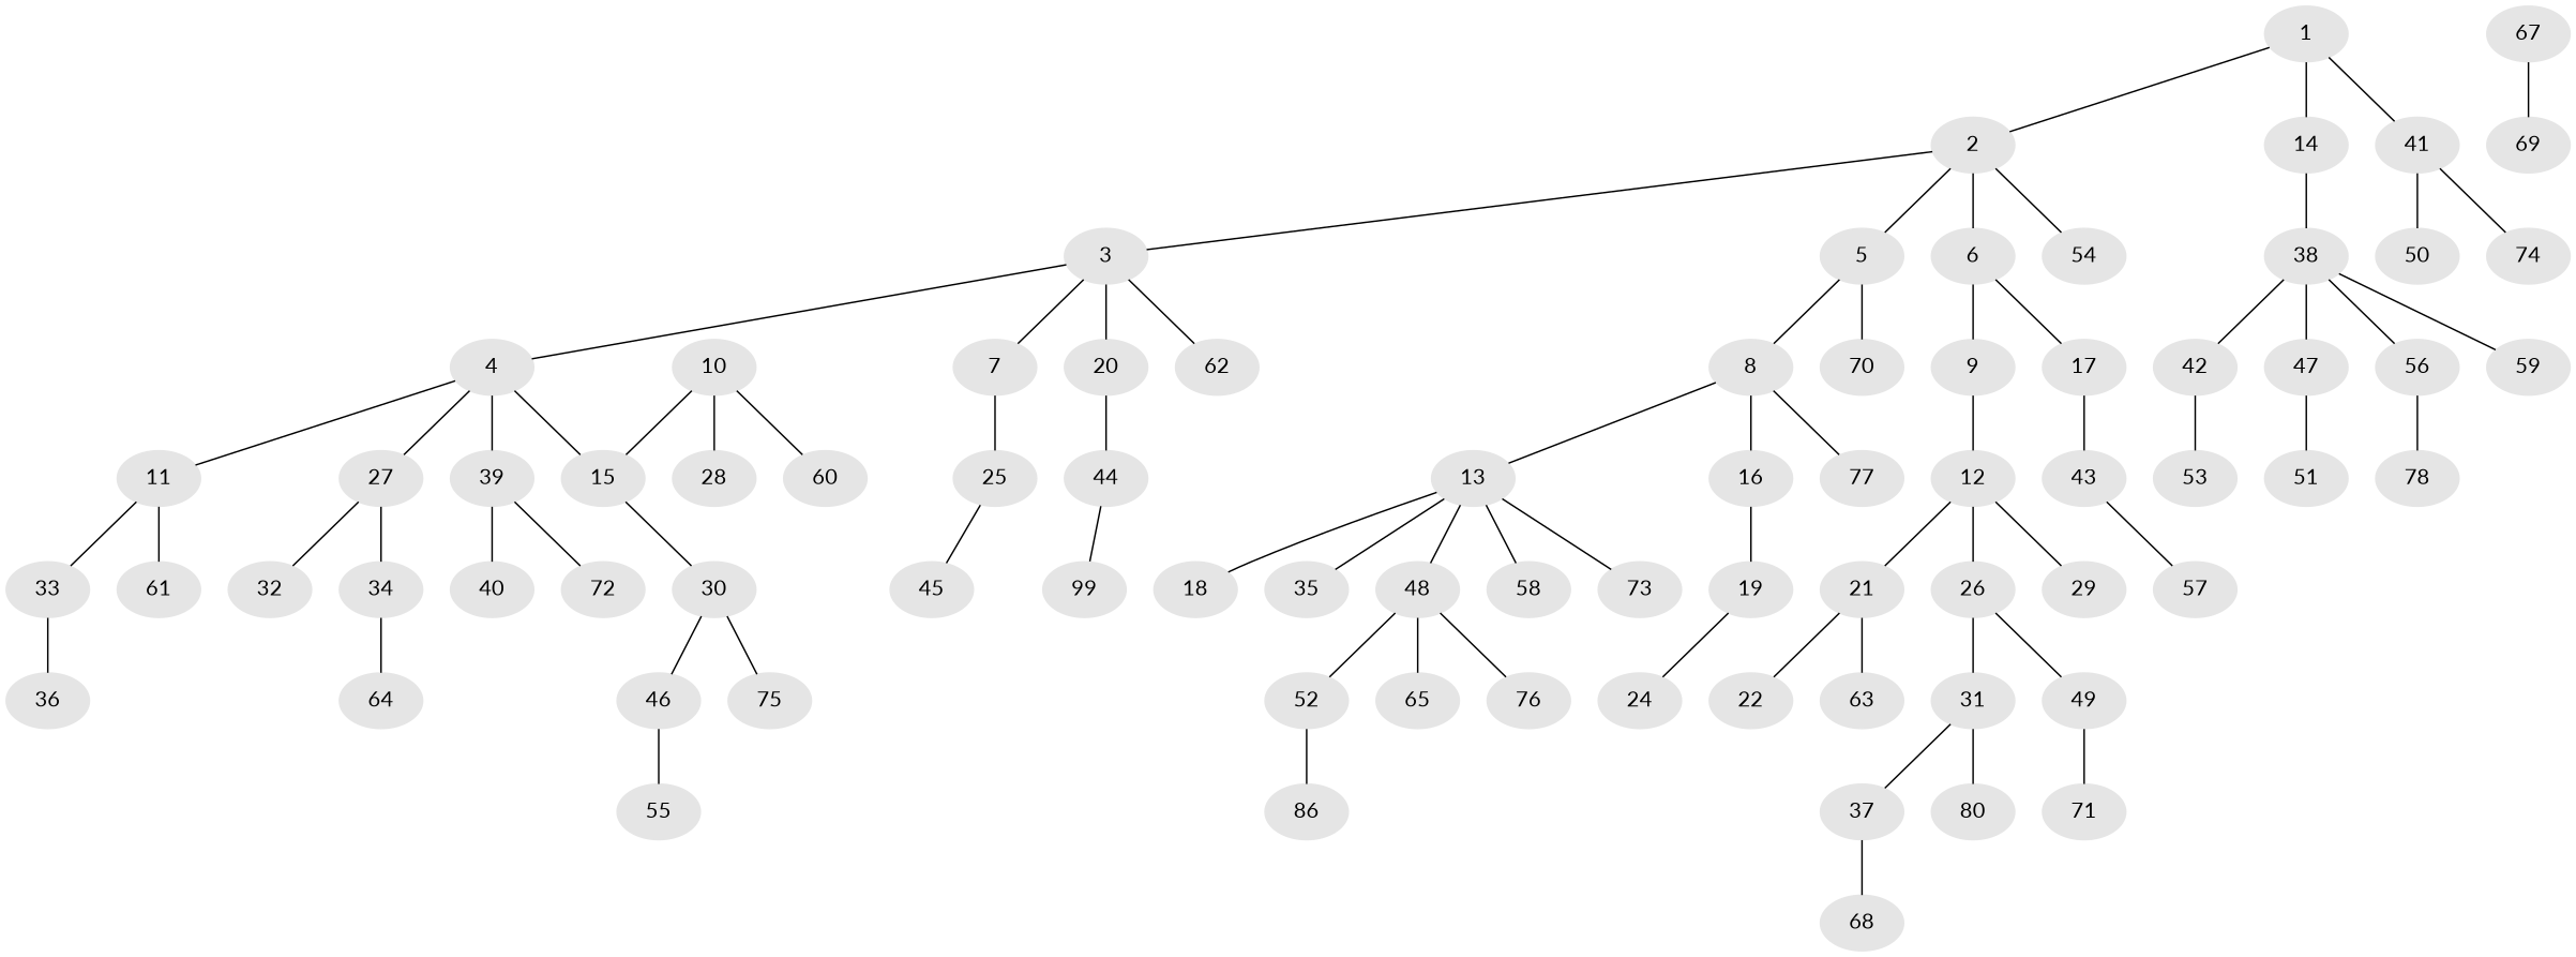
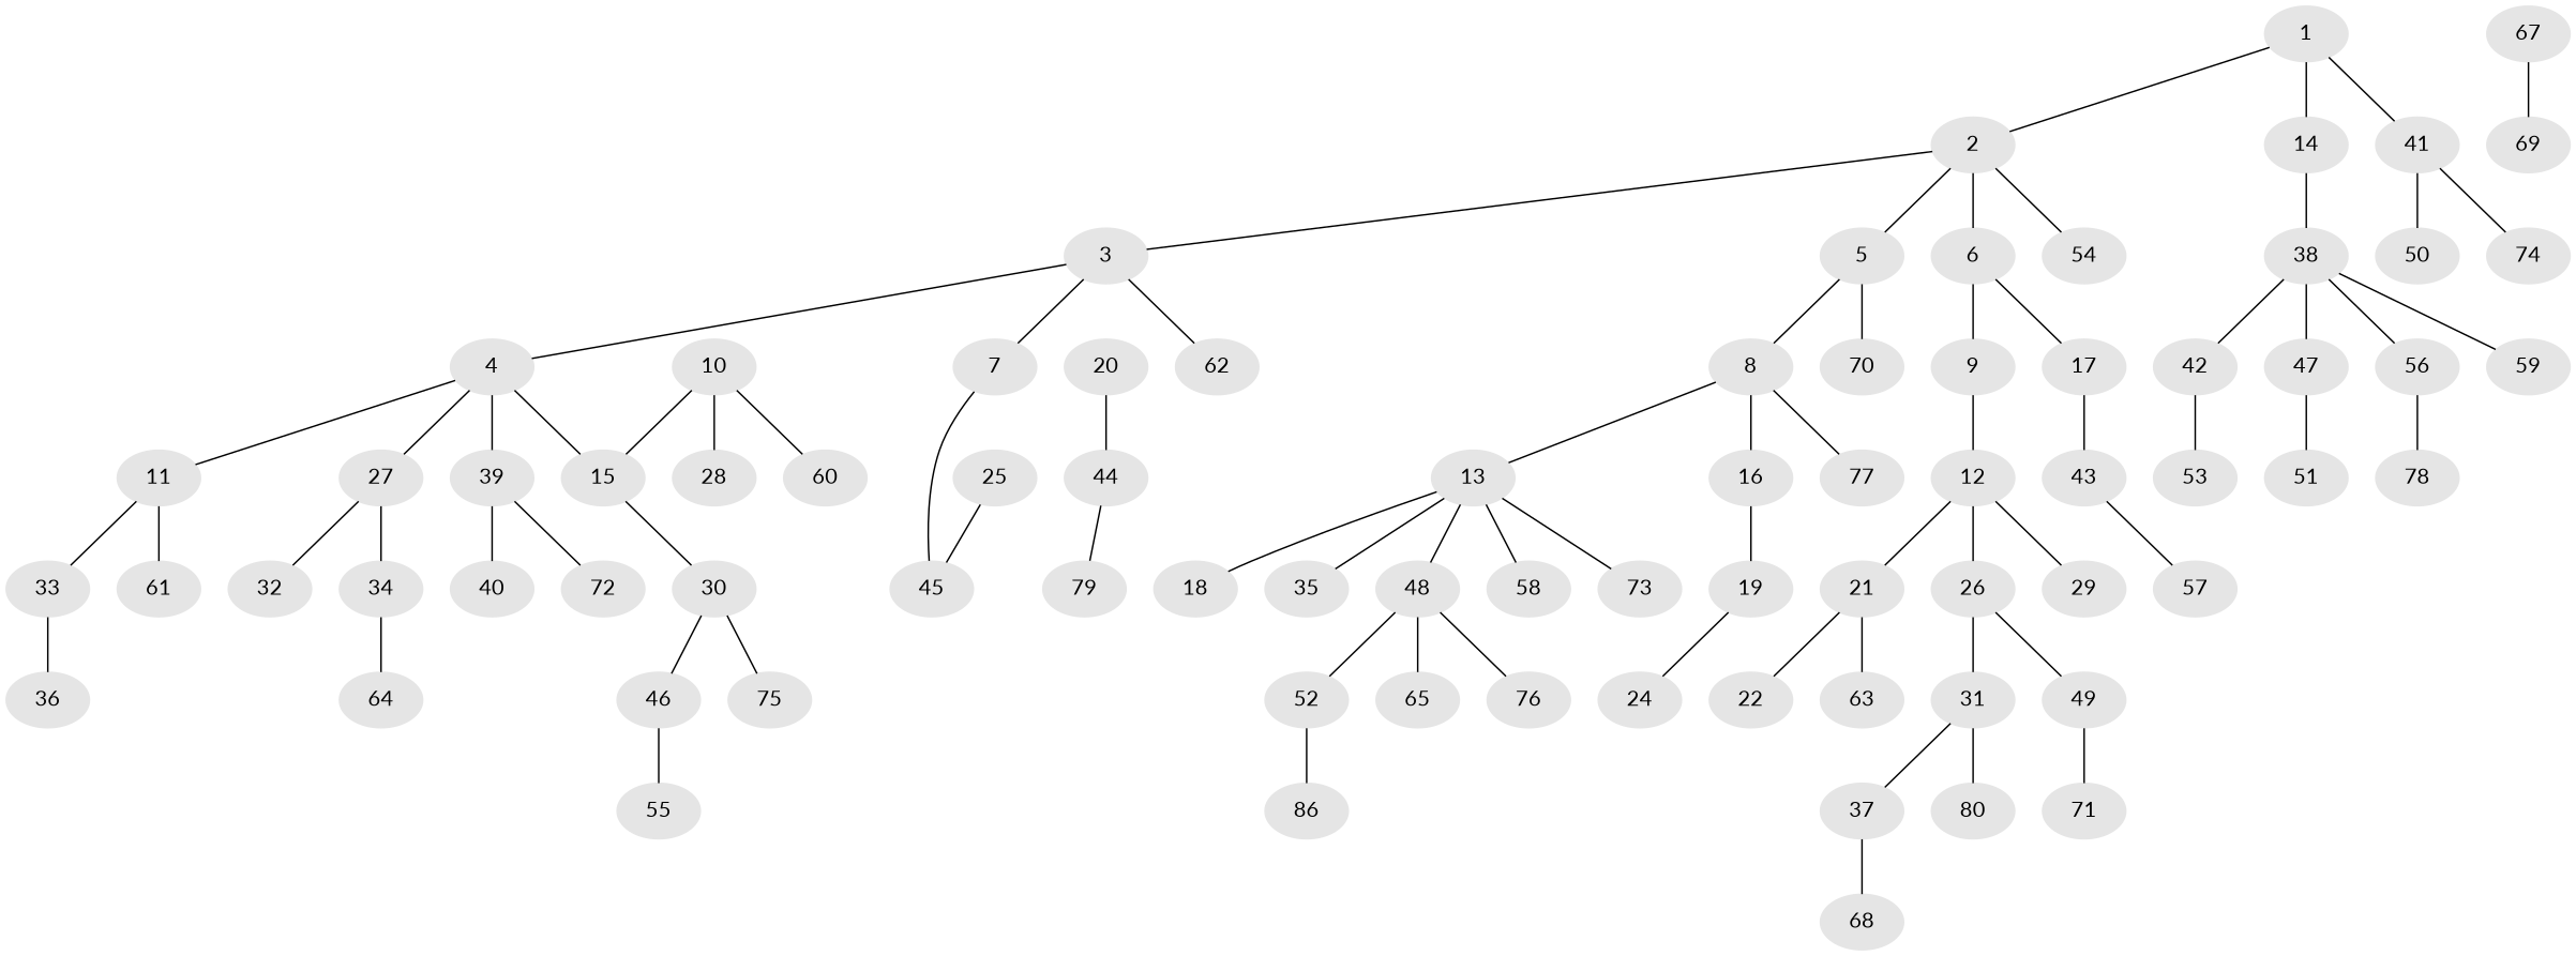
  graph {
    fontname=Lato
    node [color=gray90 fontname=Lato style=filled]
    edge [fontname=Lato]
    1
    2
    14
    41
    3
    5
    6
    54
    38
    50
    74
    4
    7
    20
    62
    8
    70
    9
    17
    11
    27
    39
    15
    25
    44
    10
    28
    60
    33
    61
    32
    34
    40
    72
    13
    16
    77
    12
    43
    45
    18
    35
    48
    58
    73
    19
    21
    26
    29
    30
    36
    22
    63
    31
    49
    52
    65
    76
    42
    47
    56
    59
    46
    75
    24
    57
-   79 [label=99]
+   79
    37
    80
    71
    64
    55
    68
    67
    69
    53
    51
    78
    n79 [label=86]
    1 -- 2
    1 -- 14
    1 -- 41
    2 -- 3
    2 -- 5
    2 -- 6
    2 -- 54
    14 -- 38
    41 -- 50
    41 -- 74
    3 -- 4
    3 -- 7
-   3 -- 20
    3 -- 62
    5 -- 8
    5 -- 70
    6 -- 9
    6 -- 17
    38 -- 42
    38 -- 47
    38 -- 56
    38 -- 59
    4 -- 11
    4 -- 27
    4 -- 39
    4 -- 15
-   7 -- 25
+   7 -- 45
    20 -- 44
    8 -- 13
    8 -- 16
    8 -- 77
    9 -- 12
    17 -- 43
    11 -- 33
    11 -- 61
    27 -- 32
    27 -- 34
    39 -- 40
    39 -- 72
    15 -- 30
    25 -- 45
    44 -- 79
    10 -- 15
    10 -- 28
    10 -- 60
    33 -- 36
    34 -- 64
    13 -- 18
    13 -- 35
    13 -- 48
    13 -- 58
    13 -- 73
    16 -- 19
    12 -- 21
    12 -- 26
    12 -- 29
    43 -- 57
    48 -- 52
    48 -- 65
    48 -- 76
    19 -- 24
    21 -- 22
    21 -- 63
    26 -- 31
    26 -- 49
    30 -- 46
    30 -- 75
    31 -- 37
    31 -- 80
    49 -- 71
    52 -- n79
    42 -- 53
    47 -- 51
    56 -- 78
    46 -- 55
    37 -- 68
    67 -- 69
  }
